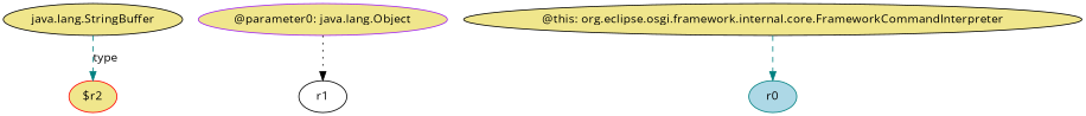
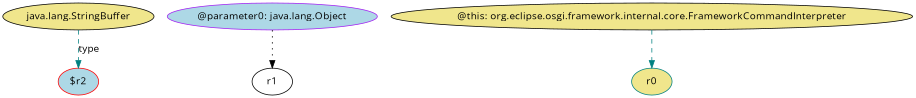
  digraph {
    fontname="Open Sans"
    node [color=black fillcolor=khaki fontname="Open Sans" style=filled]
    edge [color=teal fontname="Open Sans" style=dashed]
    n1 [label="java.lang.StringBuffer"]
-   n2 [color=red label="$r2"]
-   n3 [color=purple label="@parameter0: java.lang.Object"]
+   n2 [color=red fillcolor=lightblue label="$r2"]
+   n3 [color=purple fillcolor=lightblue label="@parameter0: java.lang.Object"]
    n4 [fillcolor=white label=r1]
    n5 [label="@this: org.eclipse.osgi.framework.internal.core.FrameworkCommandInterpreter"]
-   n6 [color=teal fillcolor=lightblue label=r0]
+   n6 [color=teal label=r0]
    n1 -> n2 [label=type]
    n3 -> n4 [color=black style=dotted]
    n5 -> n6
  }
